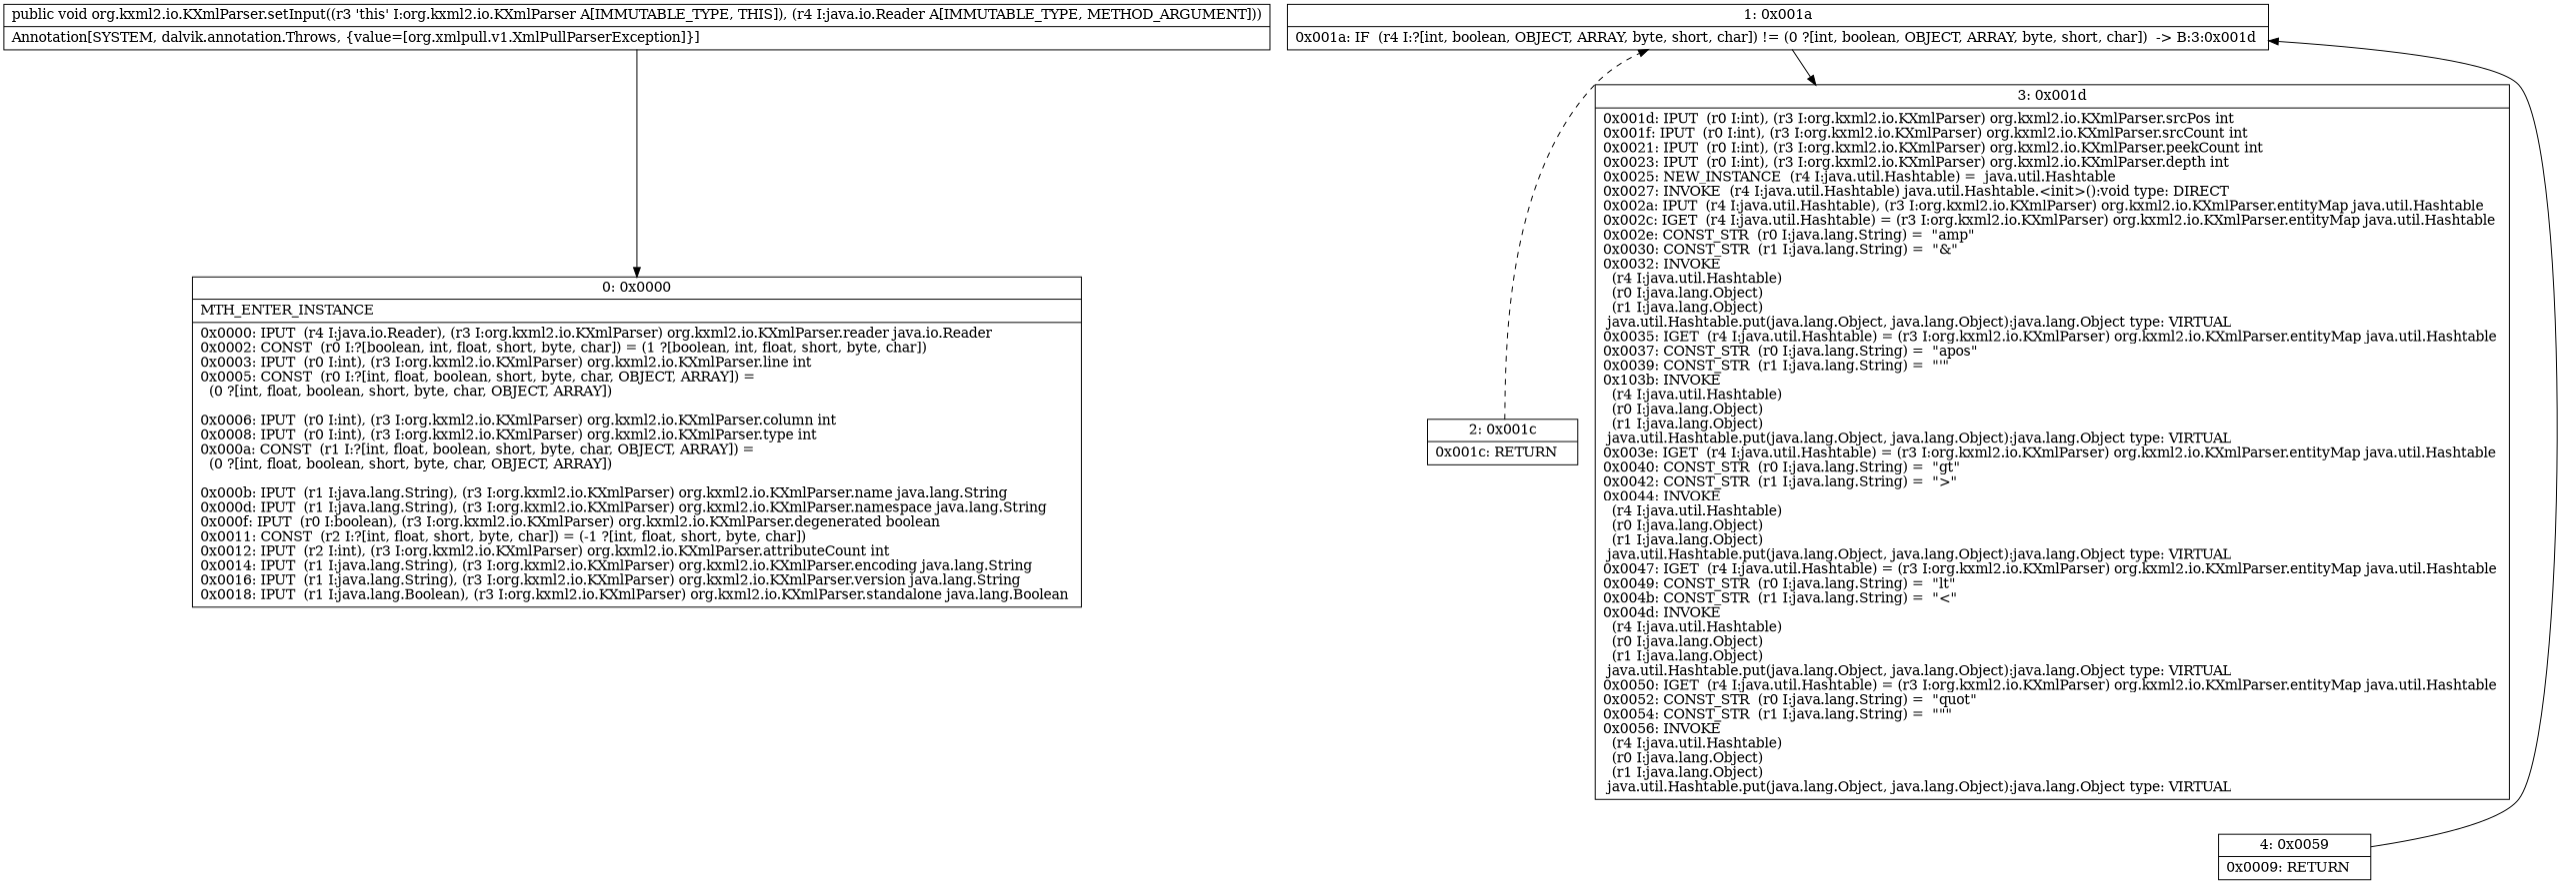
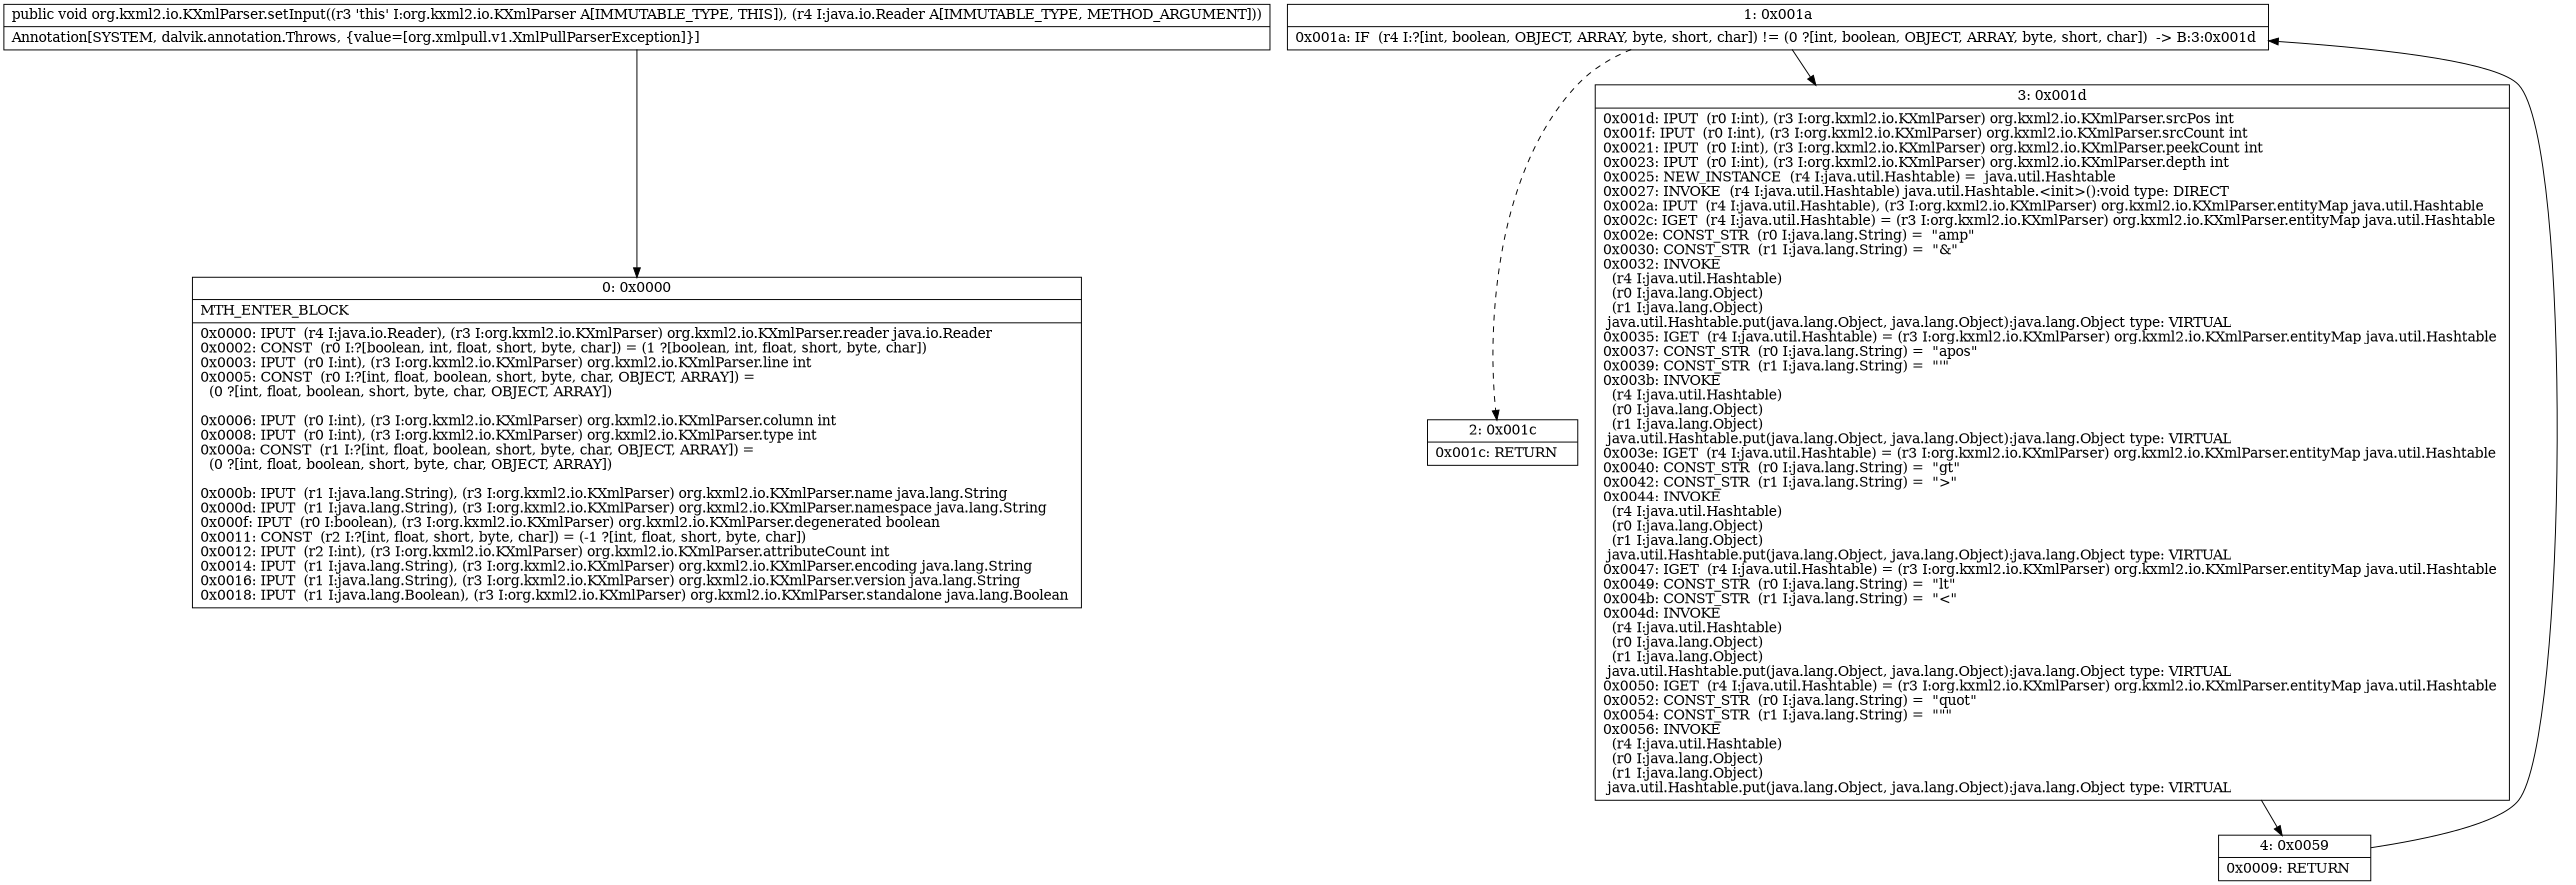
  digraph {
    node [shape=record]
-   n1 [label="{0\:\ 0x0000|MTH_ENTER_INSTANCE\l|0x0000: IPUT  (r4 I:java.io.Reader), (r3 I:org.kxml2.io.KXmlParser) org.kxml2.io.KXmlParser.reader java.io.Reader \l0x0002: CONST  (r0 I:?[boolean, int, float, short, byte, char]) = (1 ?[boolean, int, float, short, byte, char]) \l0x0003: IPUT  (r0 I:int), (r3 I:org.kxml2.io.KXmlParser) org.kxml2.io.KXmlParser.line int \l0x0005: CONST  (r0 I:?[int, float, boolean, short, byte, char, OBJECT, ARRAY]) = \l  (0 ?[int, float, boolean, short, byte, char, OBJECT, ARRAY])\l \l0x0006: IPUT  (r0 I:int), (r3 I:org.kxml2.io.KXmlParser) org.kxml2.io.KXmlParser.column int \l0x0008: IPUT  (r0 I:int), (r3 I:org.kxml2.io.KXmlParser) org.kxml2.io.KXmlParser.type int \l0x000a: CONST  (r1 I:?[int, float, boolean, short, byte, char, OBJECT, ARRAY]) = \l  (0 ?[int, float, boolean, short, byte, char, OBJECT, ARRAY])\l \l0x000b: IPUT  (r1 I:java.lang.String), (r3 I:org.kxml2.io.KXmlParser) org.kxml2.io.KXmlParser.name java.lang.String \l0x000d: IPUT  (r1 I:java.lang.String), (r3 I:org.kxml2.io.KXmlParser) org.kxml2.io.KXmlParser.namespace java.lang.String \l0x000f: IPUT  (r0 I:boolean), (r3 I:org.kxml2.io.KXmlParser) org.kxml2.io.KXmlParser.degenerated boolean \l0x0011: CONST  (r2 I:?[int, float, short, byte, char]) = (\-1 ?[int, float, short, byte, char]) \l0x0012: IPUT  (r2 I:int), (r3 I:org.kxml2.io.KXmlParser) org.kxml2.io.KXmlParser.attributeCount int \l0x0014: IPUT  (r1 I:java.lang.String), (r3 I:org.kxml2.io.KXmlParser) org.kxml2.io.KXmlParser.encoding java.lang.String \l0x0016: IPUT  (r1 I:java.lang.String), (r3 I:org.kxml2.io.KXmlParser) org.kxml2.io.KXmlParser.version java.lang.String \l0x0018: IPUT  (r1 I:java.lang.Boolean), (r3 I:org.kxml2.io.KXmlParser) org.kxml2.io.KXmlParser.standalone java.lang.Boolean \l}"]
+   n1 [label="{0\:\ 0x0000|MTH_ENTER_BLOCK\l|0x0000: IPUT  (r4 I:java.io.Reader), (r3 I:org.kxml2.io.KXmlParser) org.kxml2.io.KXmlParser.reader java.io.Reader \l0x0002: CONST  (r0 I:?[boolean, int, float, short, byte, char]) = (1 ?[boolean, int, float, short, byte, char]) \l0x0003: IPUT  (r0 I:int), (r3 I:org.kxml2.io.KXmlParser) org.kxml2.io.KXmlParser.line int \l0x0005: CONST  (r0 I:?[int, float, boolean, short, byte, char, OBJECT, ARRAY]) = \l  (0 ?[int, float, boolean, short, byte, char, OBJECT, ARRAY])\l \l0x0006: IPUT  (r0 I:int), (r3 I:org.kxml2.io.KXmlParser) org.kxml2.io.KXmlParser.column int \l0x0008: IPUT  (r0 I:int), (r3 I:org.kxml2.io.KXmlParser) org.kxml2.io.KXmlParser.type int \l0x000a: CONST  (r1 I:?[int, float, boolean, short, byte, char, OBJECT, ARRAY]) = \l  (0 ?[int, float, boolean, short, byte, char, OBJECT, ARRAY])\l \l0x000b: IPUT  (r1 I:java.lang.String), (r3 I:org.kxml2.io.KXmlParser) org.kxml2.io.KXmlParser.name java.lang.String \l0x000d: IPUT  (r1 I:java.lang.String), (r3 I:org.kxml2.io.KXmlParser) org.kxml2.io.KXmlParser.namespace java.lang.String \l0x000f: IPUT  (r0 I:boolean), (r3 I:org.kxml2.io.KXmlParser) org.kxml2.io.KXmlParser.degenerated boolean \l0x0011: CONST  (r2 I:?[int, float, short, byte, char]) = (\-1 ?[int, float, short, byte, char]) \l0x0012: IPUT  (r2 I:int), (r3 I:org.kxml2.io.KXmlParser) org.kxml2.io.KXmlParser.attributeCount int \l0x0014: IPUT  (r1 I:java.lang.String), (r3 I:org.kxml2.io.KXmlParser) org.kxml2.io.KXmlParser.encoding java.lang.String \l0x0016: IPUT  (r1 I:java.lang.String), (r3 I:org.kxml2.io.KXmlParser) org.kxml2.io.KXmlParser.version java.lang.String \l0x0018: IPUT  (r1 I:java.lang.Boolean), (r3 I:org.kxml2.io.KXmlParser) org.kxml2.io.KXmlParser.standalone java.lang.Boolean \l}"]
    n2 [label="{1\:\ 0x001a|0x001a: IF  (r4 I:?[int, boolean, OBJECT, ARRAY, byte, short, char]) != (0 ?[int, boolean, OBJECT, ARRAY, byte, short, char])  \-\> B:3:0x001d \l}"]
    n3 [label="{2\:\ 0x001c|0x001c: RETURN   \l}"]
-   n4 [label="{3\:\ 0x001d|0x001d: IPUT  (r0 I:int), (r3 I:org.kxml2.io.KXmlParser) org.kxml2.io.KXmlParser.srcPos int \l0x001f: IPUT  (r0 I:int), (r3 I:org.kxml2.io.KXmlParser) org.kxml2.io.KXmlParser.srcCount int \l0x0021: IPUT  (r0 I:int), (r3 I:org.kxml2.io.KXmlParser) org.kxml2.io.KXmlParser.peekCount int \l0x0023: IPUT  (r0 I:int), (r3 I:org.kxml2.io.KXmlParser) org.kxml2.io.KXmlParser.depth int \l0x0025: NEW_INSTANCE  (r4 I:java.util.Hashtable) =  java.util.Hashtable \l0x0027: INVOKE  (r4 I:java.util.Hashtable) java.util.Hashtable.\<init\>():void type: DIRECT \l0x002a: IPUT  (r4 I:java.util.Hashtable), (r3 I:org.kxml2.io.KXmlParser) org.kxml2.io.KXmlParser.entityMap java.util.Hashtable \l0x002c: IGET  (r4 I:java.util.Hashtable) = (r3 I:org.kxml2.io.KXmlParser) org.kxml2.io.KXmlParser.entityMap java.util.Hashtable \l0x002e: CONST_STR  (r0 I:java.lang.String) =  \"amp\" \l0x0030: CONST_STR  (r1 I:java.lang.String) =  \"&\" \l0x0032: INVOKE  \l  (r4 I:java.util.Hashtable)\l  (r0 I:java.lang.Object)\l  (r1 I:java.lang.Object)\l java.util.Hashtable.put(java.lang.Object, java.lang.Object):java.lang.Object type: VIRTUAL \l0x0035: IGET  (r4 I:java.util.Hashtable) = (r3 I:org.kxml2.io.KXmlParser) org.kxml2.io.KXmlParser.entityMap java.util.Hashtable \l0x0037: CONST_STR  (r0 I:java.lang.String) =  \"apos\" \l0x0039: CONST_STR  (r1 I:java.lang.String) =  \"'\" \l0x103b: INVOKE  \l  (r4 I:java.util.Hashtable)\l  (r0 I:java.lang.Object)\l  (r1 I:java.lang.Object)\l java.util.Hashtable.put(java.lang.Object, java.lang.Object):java.lang.Object type: VIRTUAL \l0x003e: IGET  (r4 I:java.util.Hashtable) = (r3 I:org.kxml2.io.KXmlParser) org.kxml2.io.KXmlParser.entityMap java.util.Hashtable \l0x0040: CONST_STR  (r0 I:java.lang.String) =  \"gt\" \l0x0042: CONST_STR  (r1 I:java.lang.String) =  \"\>\" \l0x0044: INVOKE  \l  (r4 I:java.util.Hashtable)\l  (r0 I:java.lang.Object)\l  (r1 I:java.lang.Object)\l java.util.Hashtable.put(java.lang.Object, java.lang.Object):java.lang.Object type: VIRTUAL \l0x0047: IGET  (r4 I:java.util.Hashtable) = (r3 I:org.kxml2.io.KXmlParser) org.kxml2.io.KXmlParser.entityMap java.util.Hashtable \l0x0049: CONST_STR  (r0 I:java.lang.String) =  \"lt\" \l0x004b: CONST_STR  (r1 I:java.lang.String) =  \"\<\" \l0x004d: INVOKE  \l  (r4 I:java.util.Hashtable)\l  (r0 I:java.lang.Object)\l  (r1 I:java.lang.Object)\l java.util.Hashtable.put(java.lang.Object, java.lang.Object):java.lang.Object type: VIRTUAL \l0x0050: IGET  (r4 I:java.util.Hashtable) = (r3 I:org.kxml2.io.KXmlParser) org.kxml2.io.KXmlParser.entityMap java.util.Hashtable \l0x0052: CONST_STR  (r0 I:java.lang.String) =  \"quot\" \l0x0054: CONST_STR  (r1 I:java.lang.String) =  \"\"\" \l0x0056: INVOKE  \l  (r4 I:java.util.Hashtable)\l  (r0 I:java.lang.Object)\l  (r1 I:java.lang.Object)\l java.util.Hashtable.put(java.lang.Object, java.lang.Object):java.lang.Object type: VIRTUAL \l}"]
+   n4 [label="{3\:\ 0x001d|0x001d: IPUT  (r0 I:int), (r3 I:org.kxml2.io.KXmlParser) org.kxml2.io.KXmlParser.srcPos int \l0x001f: IPUT  (r0 I:int), (r3 I:org.kxml2.io.KXmlParser) org.kxml2.io.KXmlParser.srcCount int \l0x0021: IPUT  (r0 I:int), (r3 I:org.kxml2.io.KXmlParser) org.kxml2.io.KXmlParser.peekCount int \l0x0023: IPUT  (r0 I:int), (r3 I:org.kxml2.io.KXmlParser) org.kxml2.io.KXmlParser.depth int \l0x0025: NEW_INSTANCE  (r4 I:java.util.Hashtable) =  java.util.Hashtable \l0x0027: INVOKE  (r4 I:java.util.Hashtable) java.util.Hashtable.\<init\>():void type: DIRECT \l0x002a: IPUT  (r4 I:java.util.Hashtable), (r3 I:org.kxml2.io.KXmlParser) org.kxml2.io.KXmlParser.entityMap java.util.Hashtable \l0x002c: IGET  (r4 I:java.util.Hashtable) = (r3 I:org.kxml2.io.KXmlParser) org.kxml2.io.KXmlParser.entityMap java.util.Hashtable \l0x002e: CONST_STR  (r0 I:java.lang.String) =  \"amp\" \l0x0030: CONST_STR  (r1 I:java.lang.String) =  \"&\" \l0x0032: INVOKE  \l  (r4 I:java.util.Hashtable)\l  (r0 I:java.lang.Object)\l  (r1 I:java.lang.Object)\l java.util.Hashtable.put(java.lang.Object, java.lang.Object):java.lang.Object type: VIRTUAL \l0x0035: IGET  (r4 I:java.util.Hashtable) = (r3 I:org.kxml2.io.KXmlParser) org.kxml2.io.KXmlParser.entityMap java.util.Hashtable \l0x0037: CONST_STR  (r0 I:java.lang.String) =  \"apos\" \l0x0039: CONST_STR  (r1 I:java.lang.String) =  \"'\" \l0x003b: INVOKE  \l  (r4 I:java.util.Hashtable)\l  (r0 I:java.lang.Object)\l  (r1 I:java.lang.Object)\l java.util.Hashtable.put(java.lang.Object, java.lang.Object):java.lang.Object type: VIRTUAL \l0x003e: IGET  (r4 I:java.util.Hashtable) = (r3 I:org.kxml2.io.KXmlParser) org.kxml2.io.KXmlParser.entityMap java.util.Hashtable \l0x0040: CONST_STR  (r0 I:java.lang.String) =  \"gt\" \l0x0042: CONST_STR  (r1 I:java.lang.String) =  \"\>\" \l0x0044: INVOKE  \l  (r4 I:java.util.Hashtable)\l  (r0 I:java.lang.Object)\l  (r1 I:java.lang.Object)\l java.util.Hashtable.put(java.lang.Object, java.lang.Object):java.lang.Object type: VIRTUAL \l0x0047: IGET  (r4 I:java.util.Hashtable) = (r3 I:org.kxml2.io.KXmlParser) org.kxml2.io.KXmlParser.entityMap java.util.Hashtable \l0x0049: CONST_STR  (r0 I:java.lang.String) =  \"lt\" \l0x004b: CONST_STR  (r1 I:java.lang.String) =  \"\<\" \l0x004d: INVOKE  \l  (r4 I:java.util.Hashtable)\l  (r0 I:java.lang.Object)\l  (r1 I:java.lang.Object)\l java.util.Hashtable.put(java.lang.Object, java.lang.Object):java.lang.Object type: VIRTUAL \l0x0050: IGET  (r4 I:java.util.Hashtable) = (r3 I:org.kxml2.io.KXmlParser) org.kxml2.io.KXmlParser.entityMap java.util.Hashtable \l0x0052: CONST_STR  (r0 I:java.lang.String) =  \"quot\" \l0x0054: CONST_STR  (r1 I:java.lang.String) =  \"\"\" \l0x0056: INVOKE  \l  (r4 I:java.util.Hashtable)\l  (r0 I:java.lang.Object)\l  (r1 I:java.lang.Object)\l java.util.Hashtable.put(java.lang.Object, java.lang.Object):java.lang.Object type: VIRTUAL \l}"]
    n5 [label="{4\:\ 0x0059|0x0009: RETURN   \l}"]
    n6 [label="{public void org.kxml2.io.KXmlParser.setInput((r3 'this' I:org.kxml2.io.KXmlParser A[IMMUTABLE_TYPE, THIS]), (r4 I:java.io.Reader A[IMMUTABLE_TYPE, METHOD_ARGUMENT]))  | Annotation[SYSTEM, dalvik.annotation.Throws, \{value=[org.xmlpull.v1.XmlPullParserException]\}]\l}"]
-   n3 -> n2 [style=dashed]
+   n2 -> n3 [style=dashed]
    n2 -> n4
+   n4 -> n5
    n5 -> n2
    n6 -> n1
  }
